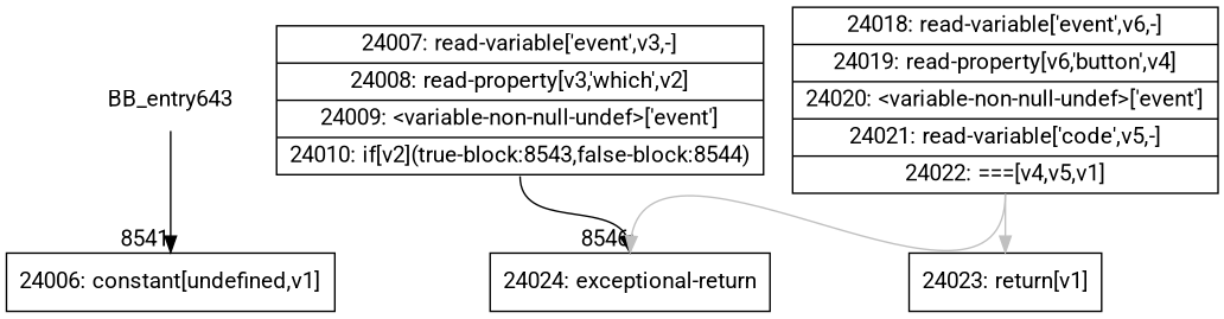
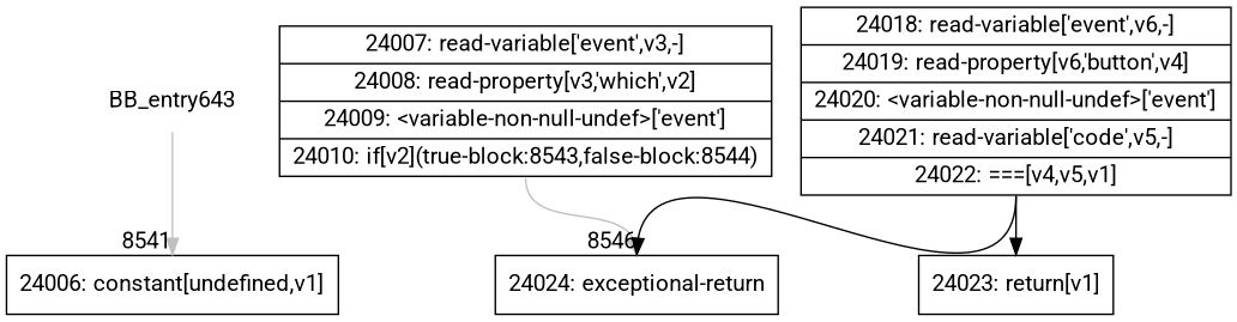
  digraph {
    fontname=Roboto
    rankdir=TD
    node [fontname=Roboto shape=record]
    edge [fontname=Roboto headport=n tailport=s]
    n1 [label=BB_entry643 shape=none]
    n2 [label="{24006: constant[undefined,v1]}"]
    n3 [label="{24007: read-variable['event',v3,-]|24008: read-property[v3,'which',v2]|24009: \<variable-non-null-undef\>['event']|24010: if[v2](true-block:8543,false-block:8544)}"]
    n4 [label="{24024: exceptional-return}"]
    n5 [label="{24018: read-variable['event',v6,-]|24019: read-property[v6,'button',v4]|24020: \<variable-non-null-undef\>['event']|24021: read-variable['code',v5,-]|24022: ===[v4,v5,v1]}"]
    n6 [label="{24023: return[v1]}"]
-   n1 -> n2 [headlabel="    8541"]
-   n3 -> n4 [color=black headlabel="      8546"]
-   n5 -> n4 [color=gray]
-   n5 -> n6 [color=gray]
+   n1 -> n2 [headlabel="    8541" color=gray]
+   n3 -> n4 [color=gray headlabel="      8546"]
+   n5 -> n4 [color=black]
+   n5 -> n6
  }
